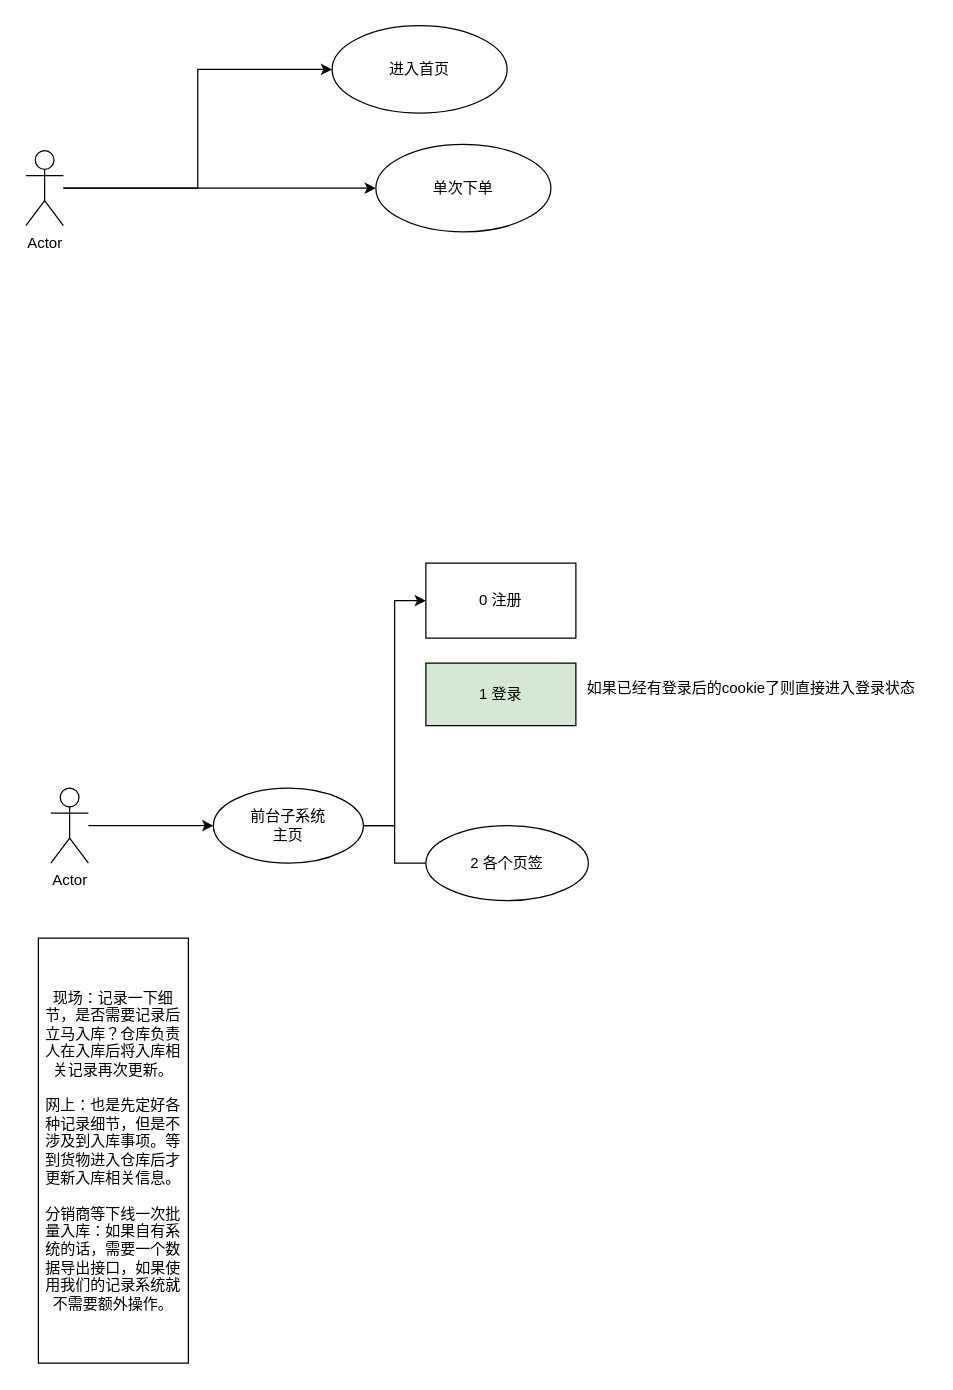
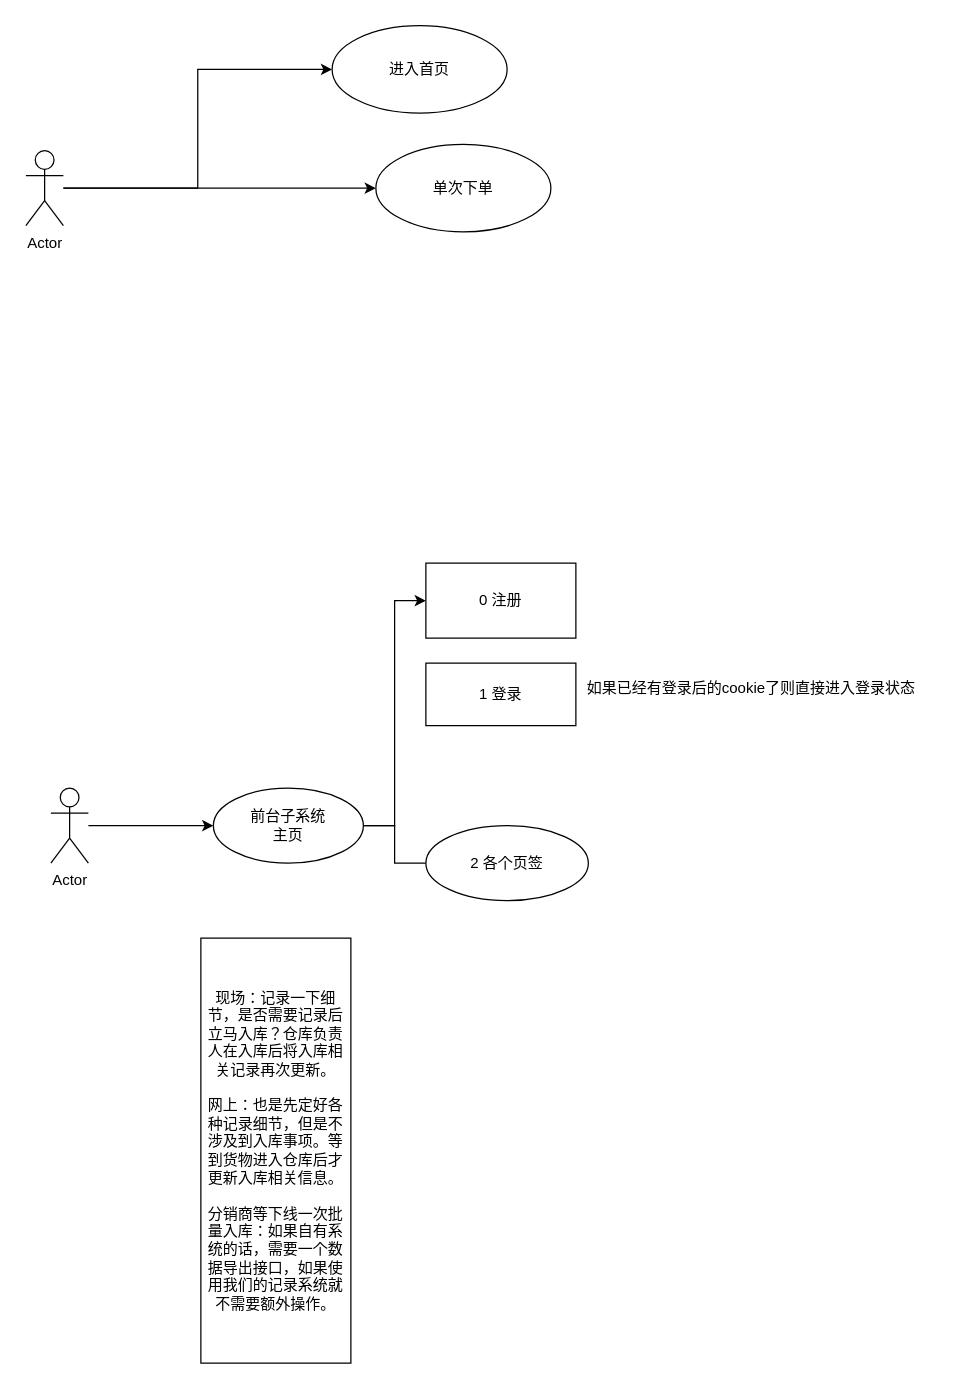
  <mxCell id="0" />
  <mxCell id="1" parent="0" />
  <mxCell id="2" style="edgeStyle=orthogonalEdgeStyle;rounded=0;orthogonalLoop=1;jettySize=auto;html=1;entryX=0;entryY=0.5;entryDx=0;entryDy=0;" edge="1" parent="1" source="4" target="5"><mxGeometry relative="1" as="geometry"><mxPoint x="210" y="30" as="targetPoint" /></mxGeometry></mxCell>
  <mxCell id="3" style="edgeStyle=orthogonalEdgeStyle;rounded=0;orthogonalLoop=1;jettySize=auto;html=1;entryX=0;entryY=0.5;entryDx=0;entryDy=0;" edge="1" parent="1" source="4" target="6"><mxGeometry relative="1" as="geometry"><mxPoint x="290" y="150" as="targetPoint" /></mxGeometry></mxCell>
  <mxCell id="4" value="Actor" style="shape=umlActor;verticalLabelPosition=bottom;verticalAlign=top;html=1;" vertex="1" parent="1"><mxGeometry x="20" y="120" width="30" height="60" as="geometry" /></mxCell>
  <mxCell id="5" value="进入首页" style="ellipse;whiteSpace=wrap;html=1;" vertex="1" parent="1"><mxGeometry x="265" y="20" width="140" height="70" as="geometry" /></mxCell>
  <mxCell id="6" value="单次下单" style="ellipse;whiteSpace=wrap;html=1;" vertex="1" parent="1"><mxGeometry x="300" y="115" width="140" height="70" as="geometry" /></mxCell>
  <mxCell id="7" style="edgeStyle=orthogonalEdgeStyle;rounded=0;orthogonalLoop=1;jettySize=auto;html=1;entryX=0;entryY=0.5;entryDx=0;entryDy=0;" edge="1" parent="1" source="8" target="11"><mxGeometry relative="1" as="geometry"><mxPoint x="130" y="660" as="targetPoint" /></mxGeometry></mxCell>
  <mxCell id="8" value="Actor" style="shape=umlActor;verticalLabelPosition=bottom;verticalAlign=top;html=1;" vertex="1" parent="1"><mxGeometry x="40" y="630" width="30" height="60" as="geometry" /></mxCell>
  <mxCell id="9" style="edgeStyle=orthogonalEdgeStyle;rounded=0;orthogonalLoop=1;jettySize=auto;html=1;entryX=0;entryY=0.5;entryDx=0;entryDy=0;endArrow=none;" edge="1" parent="1" source="11" target="13"><mxGeometry relative="1" as="geometry"><mxPoint x="320" y="760" as="targetPoint" /></mxGeometry></mxCell>
  <mxCell id="10" style="edgeStyle=orthogonalEdgeStyle;rounded=0;orthogonalLoop=1;jettySize=auto;html=1;entryX=0;entryY=0.5;entryDx=0;entryDy=0;" edge="1" parent="1" source="11" target="15"><mxGeometry relative="1" as="geometry" /></mxCell>
  <mxCell id="11" value="前台子系统&lt;br&gt;主页" style="ellipse;whiteSpace=wrap;html=1;" vertex="1" parent="1"><mxGeometry x="170" y="630" width="120" height="60" as="geometry" /></mxCell>
- <mxCell id="12" value="1&amp;nbsp;登录" style="whiteSpace=wrap;html=1;fillColor=#d5e8d4;" vertex="1" parent="1"><mxGeometry x="340" y="530" width="120" height="50" as="geometry" /></mxCell>
+ <mxCell id="12" value="1&amp;nbsp;登录" style="whiteSpace=wrap;html=1;" vertex="1" parent="1"><mxGeometry x="340" y="530" width="120" height="50" as="geometry" /></mxCell>
  <mxCell id="13" value="2&amp;nbsp;各个页签" style="ellipse;whiteSpace=wrap;html=1;" vertex="1" parent="1"><mxGeometry x="340" y="660" width="130" height="60" as="geometry" /></mxCell>
  <mxCell id="14" value="如果已经有登录后的cookie了则直接进入登录状态" style="text;html=1;align=center;verticalAlign=middle;resizable=0;points=[];autosize=1;strokeColor=none;fillColor=none;" vertex="1" parent="1"><mxGeometry x="460" y="540" width="280" height="20" as="geometry" /></mxCell>
  <mxCell id="15" value="0&amp;nbsp;注册" style="whiteSpace=wrap;html=1;" vertex="1" parent="1"><mxGeometry x="340" y="450" width="120" height="60" as="geometry" /></mxCell>
- <mxCell id="16" value="现场：记录一下细节，是否需要记录后立马入库？仓库负责人在入库后将入库相关记录再次更新。&lt;br&gt;&lt;br&gt;网上：也是先定好各种记录细节，但是不涉及到入库事项。等到货物进入仓库后才更新入库相关信息。&lt;br&gt;&lt;br&gt;分销商等下线一次批量入库：如果自有系统的话，需要一个数据导出接口，如果使用我们的记录系统就不需要额外操作。" style="whiteSpace=wrap;html=1;" vertex="1" parent="1"><mxGeometry x="30" y="750" width="120" height="340" as="geometry" /></mxCell>
+ <mxCell id="16" value="现场：记录一下细节，是否需要记录后立马入库？仓库负责人在入库后将入库相关记录再次更新。&lt;br&gt;&lt;br&gt;网上：也是先定好各种记录细节，但是不涉及到入库事项。等到货物进入仓库后才更新入库相关信息。&lt;br&gt;&lt;br&gt;分销商等下线一次批量入库：如果自有系统的话，需要一个数据导出接口，如果使用我们的记录系统就不需要额外操作。" style="whiteSpace=wrap;html=1;" vertex="1" parent="1"><mxGeometry x="160" y="750" width="120" height="340" as="geometry" /></mxCell>
